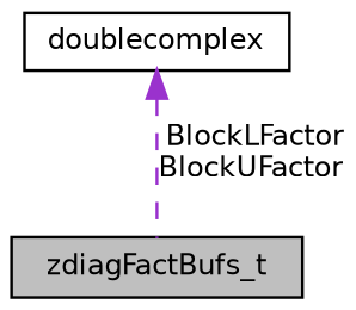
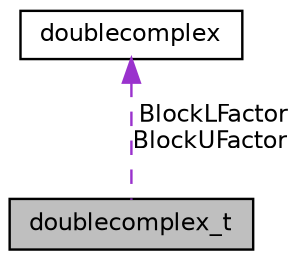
  digraph {
    node [color=black fontname=Helvetica fontsize=10 shape=record style=filled]
-   n1 [fillcolor=grey75 fontcolor=black height=0.2 label=zdiagFactBufs_t width=0.4]
+   n1 [fillcolor=grey75 fontcolor=black height=0.2 label=doublecomplex_t width=0.4]
    n2 [fillcolor=white height=0.2 label=doublecomplex width=0.4]
    n2 -> n1 [color=darkorchid3 dir=back fontname=Helvetica fontsize=10 label=" BlockLFactor\nBlockUFactor" labelfontname=Helvetica labelfontsize=10 style=dashed]
  }
